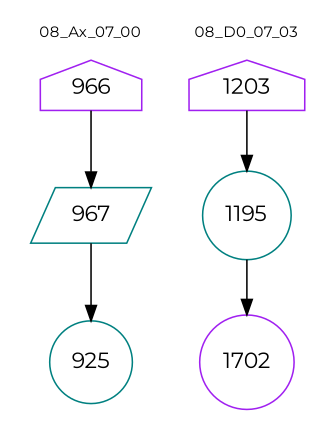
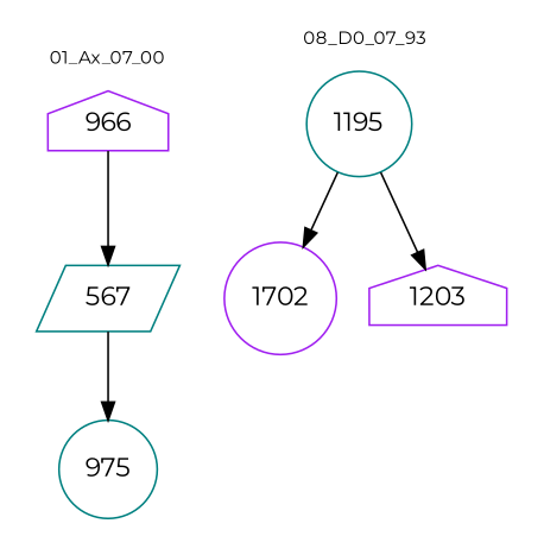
  digraph {
    fontname=Montserrat
    node [color=teal fontname=Montserrat shape=circle]
    edge [color=black fontname=Montserrat]
-   n1 [label=967 shape=parallelogram]
+   n1 [label=567 shape=parallelogram]
    n2 [color=purple label=966 shape=house]
-   n3 [label=925]
+   n3 [label=975]
    n4 [label=1195]
    n5 [color=purple label=1702]
    n6 [color=purple label=1203 shape=house]
    subgraph cluster_1 {
      color=white
      fontsize=10
-     label="08_Ax_07_00"
+     label="01_Ax_07_00"
      n1
      n2
      n3
    }
    subgraph cluster_2 {
      color=white
      fontsize=10
-     label="08_D0_07_03"
+     label="08_D0_07_93"
      n4
      n5
      n6
    }
    n1 -> n3
    n2 -> n1
    n4 -> n5
-   n6 -> n4
+   n4 -> n6
  }
